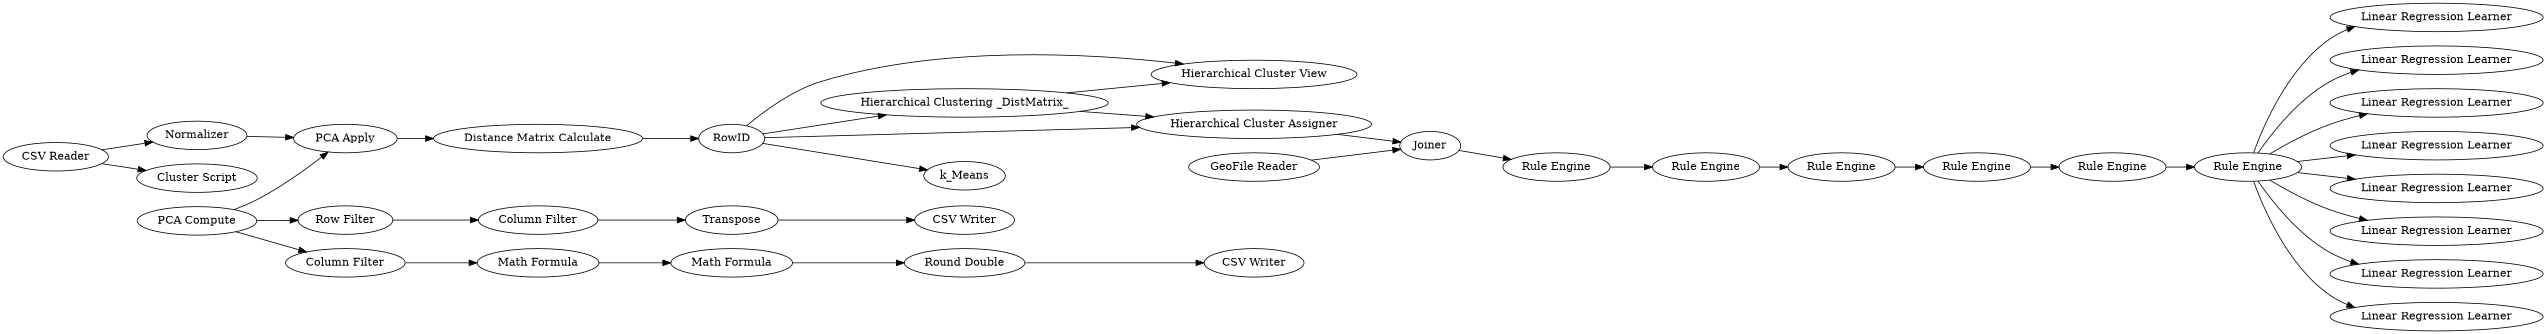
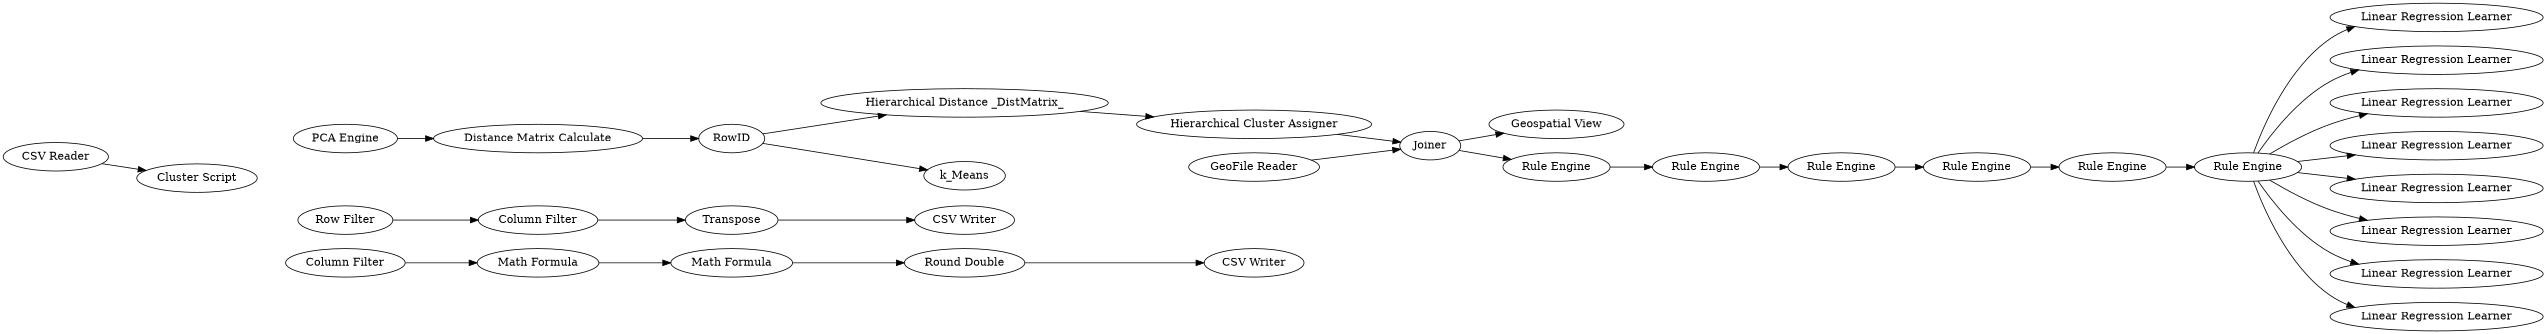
  digraph {
    rankdir=LR
    n1 [label="CSV Reader"]
-   n2 [label=Normalizer]
    n3 [label="Cluster Script"]
-   n4 [label="PCA Apply"]
-   n5 [label="PCA Compute"]
+   n4 [label="PCA Engine"]
    n6 [label="Row Filter"]
    n7 [label="Column Filter"]
    n8 [label="Distance Matrix Calculate"]
    n9 [label="Column Filter"]
    n10 [label="Math Formula"]
    n11 [label=RowID]
-   n12 [label="Hierarchical Clustering _DistMatrix_"]
-   n13 [label="Hierarchical Cluster View"]
+   n12 [label="Hierarchical Distance _DistMatrix_"]
    n14 [label="Hierarchical Cluster Assigner"]
    n15 [label=k_Means]
    n16 [label=Joiner]
+   n17 [label="Geospatial View"]
    n18 [label="Rule Engine"]
    n19 [label="GeoFile Reader"]
    n20 [label="Rule Engine"]
    n21 [label=Transpose]
    n22 [label="CSV Writer"]
    n23 [label="Math Formula"]
    n24 [label="Round Double"]
    n25 [label="CSV Writer"]
    n26 [label="Rule Engine"]
    n27 [label="Rule Engine"]
    n28 [label="Rule Engine"]
    n29 [label="Rule Engine"]
    n30 [label="Linear Regression Learner"]
    n31 [label="Linear Regression Learner"]
    n32 [label="Linear Regression Learner"]
    n33 [label="Linear Regression Learner"]
    n34 [label="Linear Regression Learner"]
    n35 [label="Linear Regression Learner"]
    n36 [label="Linear Regression Learner"]
    n37 [label="Linear Regression Learner"]
-   n1 -> n2
    n1 -> n3
-   n2 -> n4
    n4 -> n8
-   n5 -> n4
-   n5 -> n6
-   n5 -> n7
    n6 -> n9
    n7 -> n10
    n8 -> n11
    n9 -> n21
    n10 -> n23
    n11 -> n12
-   n11 -> n13
-   n11 -> n14
    n11 -> n15
-   n12 -> n13
    n12 -> n14
    n14 -> n16
+   n16 -> n17
    n16 -> n18
    n18 -> n20
    n19 -> n16
    n20 -> n26
    n21 -> n22
    n23 -> n24
    n24 -> n25
    n26 -> n27
    n27 -> n28
    n28 -> n29
    n29 -> n30
    n29 -> n31
    n29 -> n32
    n29 -> n33
    n29 -> n34
    n29 -> n35
    n29 -> n36
    n29 -> n37
  }
